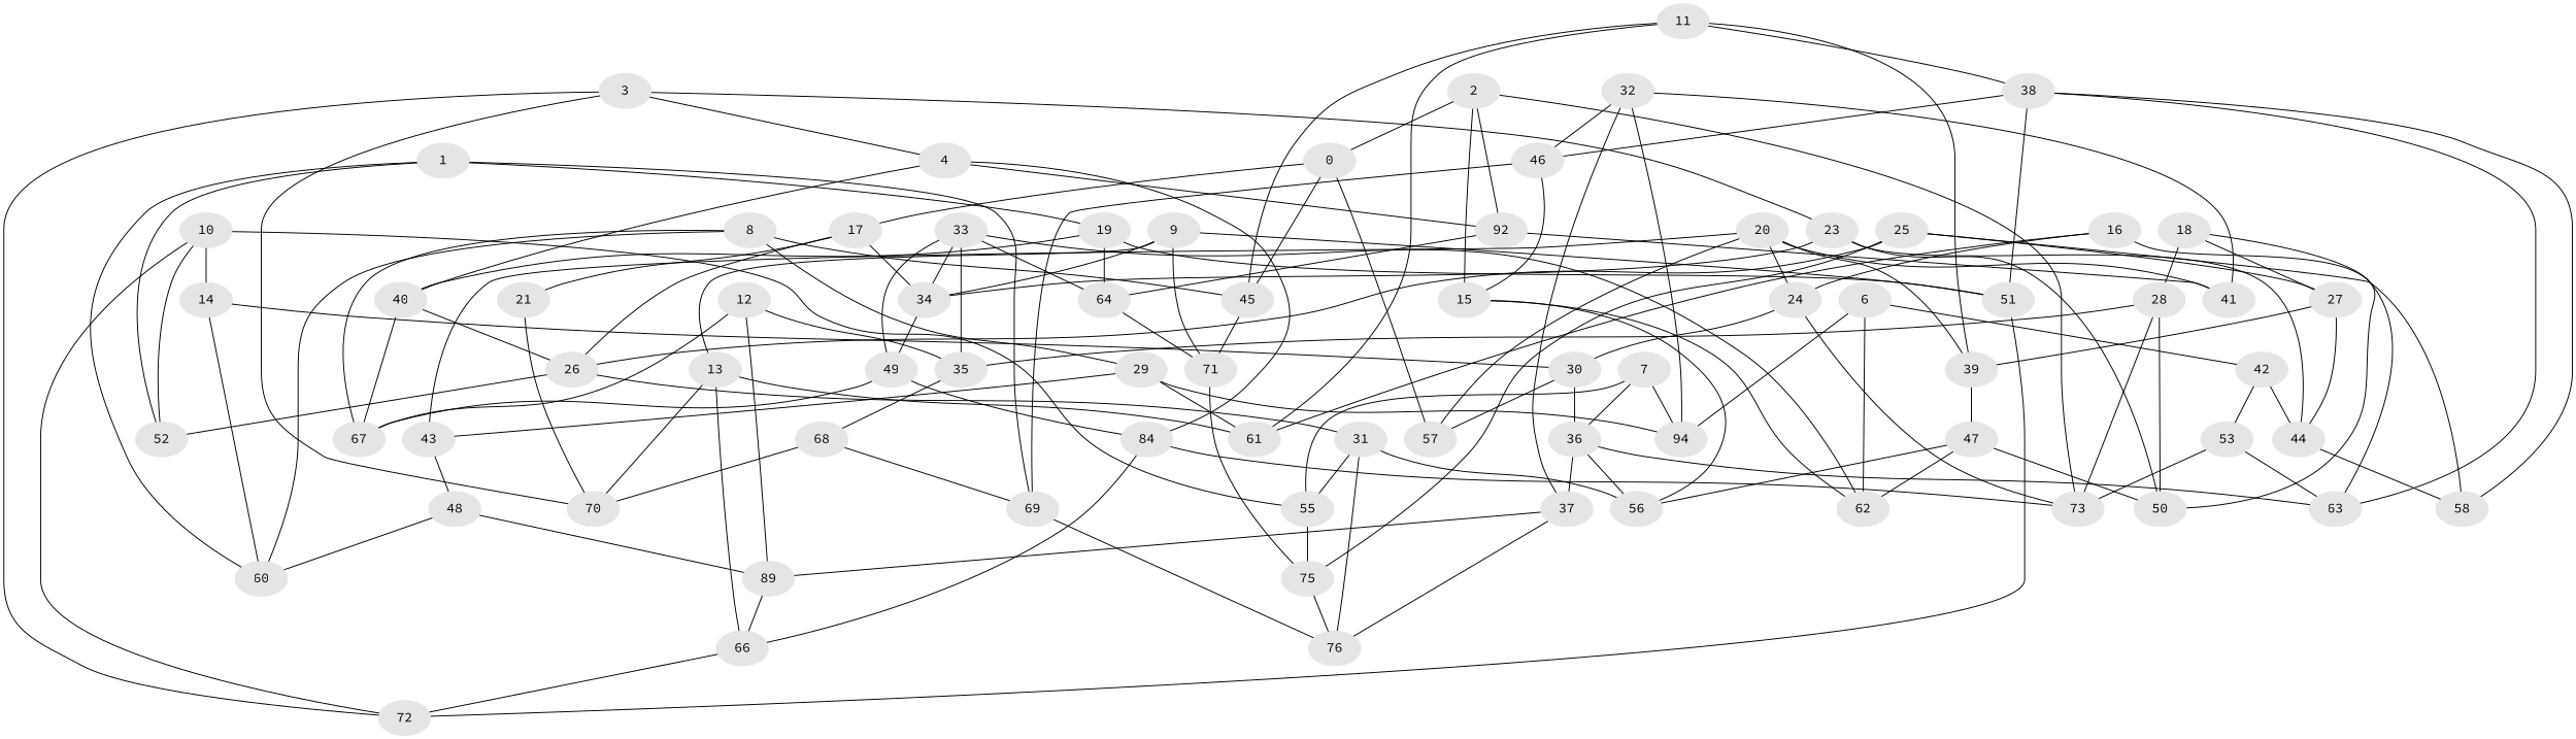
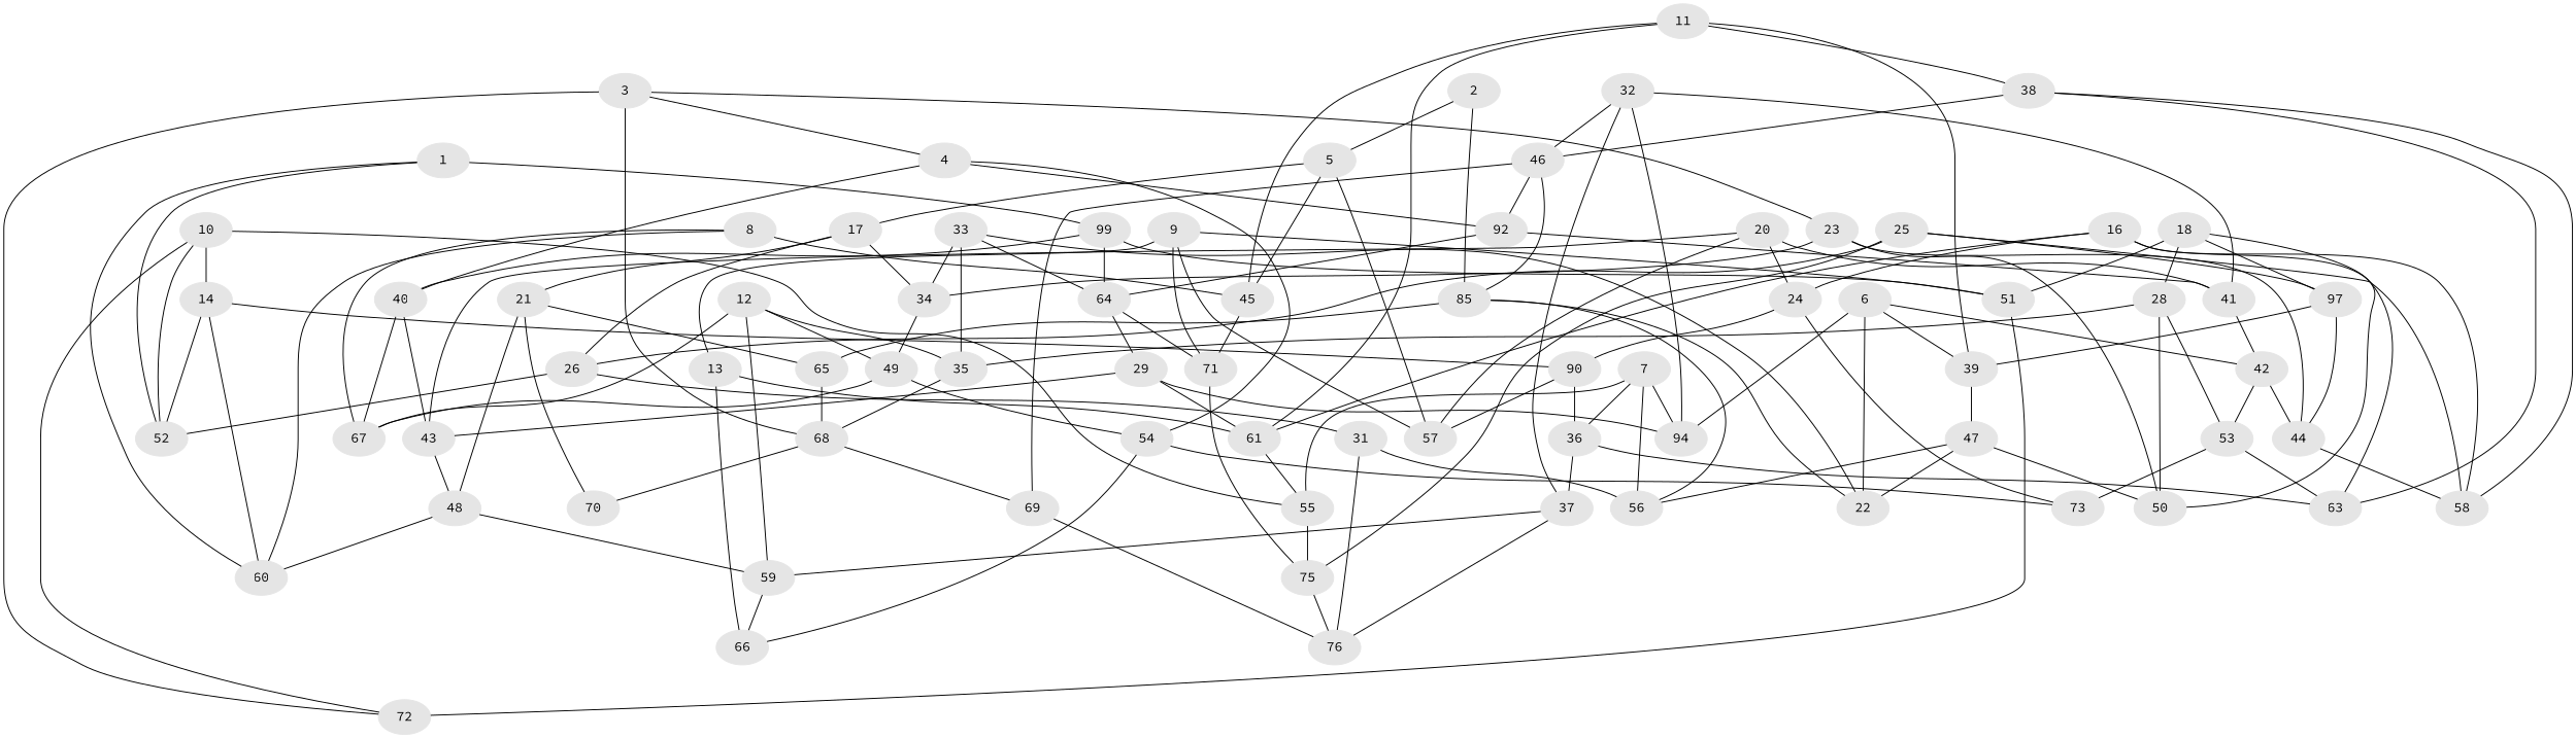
  graph {
    fontname="Source Code Pro"
    node [color=gray90 fontname="Source Code Pro" style=filled]
    edge [fontname="Source Code Pro"]
    1
-   19
+   19 [label=99]
    52
    60
    69
    40
    51
    64
    76
    2
-   5 [label=0]
-   15
+   5
+   15 [label=85]
    n13 [label=92]
    73
    17
    45
    57
-   62
+   62 [label=22]
    56
+   65
    41
    3
    4
    23
    70
    72
-   54 [label=84]
+   54
    34
    50
    44
    67
    43
    66
    21
    26
    71
    6
    39
    42
    n40 [label=94]
    47
    53
    7
    36
    55
    63
    37
    75
    8
    29
    61
    9
    13
    10
    14
-   30
+   30 [label=90]
    11
    38
    58
    46
    12
    35
    49
-   59 [label=89]
+   59
    68
    16
    24
    48
    31
    18
-   27
+   27 [label=97]
    28
    20
    25
    32
    33
    1 -- 19
    1 -- 52
    1 -- 60
-   1 -- 69
    19 -- 40
    19 -- 51
    19 -- 64
    69 -- 76
    40 -- 67
-   40 -- 26
+   40 -- 43
    51 -- 72
    64 -- 71
    2 -- 5
    2 -- 15
-   2 -- n13
-   2 -- 73
+   46 -- n13
    5 -- 17
    5 -- 45
    5 -- 57
    15 -- 62
    15 -- 56
+   15 -- 65
    n13 -- 64
    n13 -- 41
    17 -- 34
    17 -- 21
    17 -- 26
    45 -- 71
+   65 -- 68
+   41 -- 42
    3 -- 4
    3 -- 23
-   3 -- 70
+   3 -- 68
    3 -- 72
    4 -- 40
    4 -- n13
    4 -- 54
    23 -- 34
    23 -- 50
    23 -- 44
    54 -- 73
    54 -- 66
    34 -- 49
    44 -- 58
    43 -- 48
-   66 -- 72
+   21 -- 65
    21 -- 70
+   21 -- 48
    26 -- 52
    26 -- 31
    71 -- 75
    6 -- 62
-   20 -- 39
+   6 -- 39
    6 -- 42
    6 -- n40
    39 -- 47
    42 -- 44
    42 -- 53
    47 -- 62
    47 -- 56
    47 -- 50
    53 -- 73
    53 -- 63
-   36 -- 56
+   7 -- 56
    7 -- n40
    7 -- 36
    7 -- 55
    36 -- 63
    36 -- 37
    55 -- 75
    37 -- 76
    37 -- 59
    75 -- 76
    8 -- 60
    8 -- 45
    8 -- 67
-   8 -- 29
+   64 -- 29
    29 -- 43
    29 -- n40
    29 -- 61
    9 -- 51
-   9 -- 34
+   9 -- 57
    9 -- 71
    9 -- 13
-   13 -- 70
    13 -- 66
    13 -- 61
    10 -- 52
    10 -- 72
    10 -- 55
    10 -- 14
+   14 -- 52
    14 -- 60
    14 -- 30
    30 -- 57
    30 -- 36
    11 -- 45
    11 -- 39
    11 -- 61
    11 -- 38
    38 -- 63
    38 -- 58
    38 -- 46
    46 -- 69
    46 -- 15
    12 -- 67
    12 -- 35
-   33 -- 49
+   12 -- 49
    12 -- 59
    35 -- 68
    49 -- 54
    49 -- 67
    59 -- 66
    68 -- 69
    68 -- 70
    16 -- 63
    16 -- 61
+   16 -- 58
    16 -- 24
    24 -- 73
    24 -- 30
    48 -- 60
    48 -- 59
    31 -- 76
    31 -- 56
-   31 -- 55
-   38 -- 51
+   61 -- 55
+   18 -- 51
    18 -- 50
    18 -- 27
    18 -- 28
    27 -- 44
    27 -- 39
    28 -- 50
-   28 -- 73
+   28 -- 53
    28 -- 35
    20 -- 57
    20 -- 41
    20 -- 43
    20 -- 24
    25 -- 26
    25 -- 75
    25 -- 58
    25 -- 27
    32 -- 41
    32 -- n40
    32 -- 37
    32 -- 46
    33 -- 64
    33 -- 62
    33 -- 34
    33 -- 35
  }
